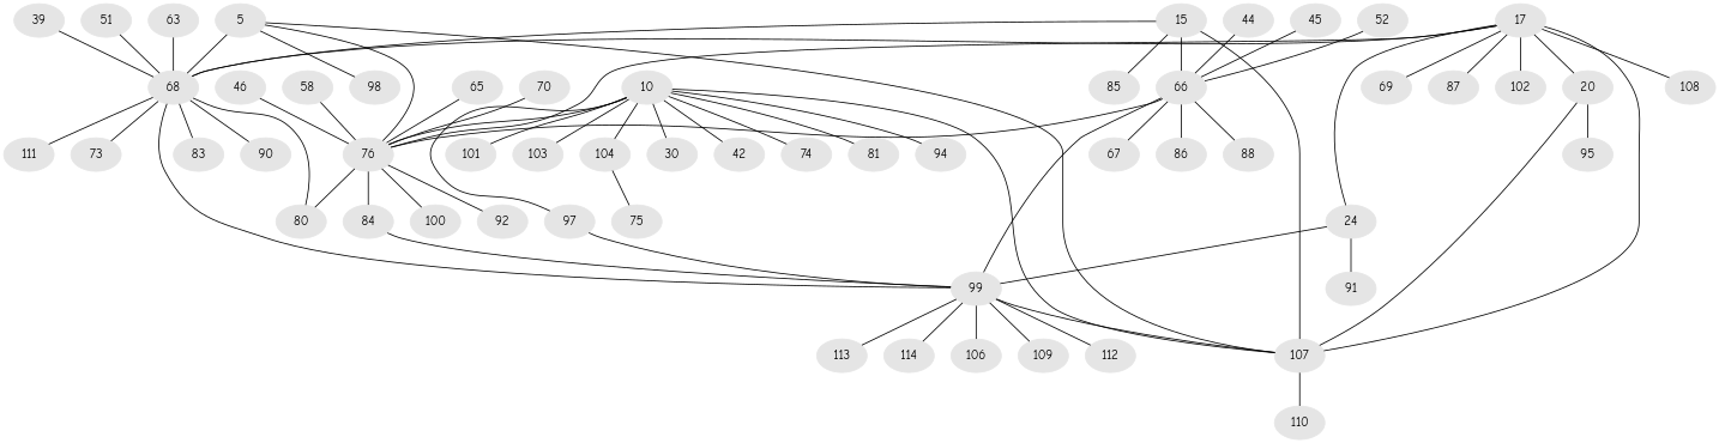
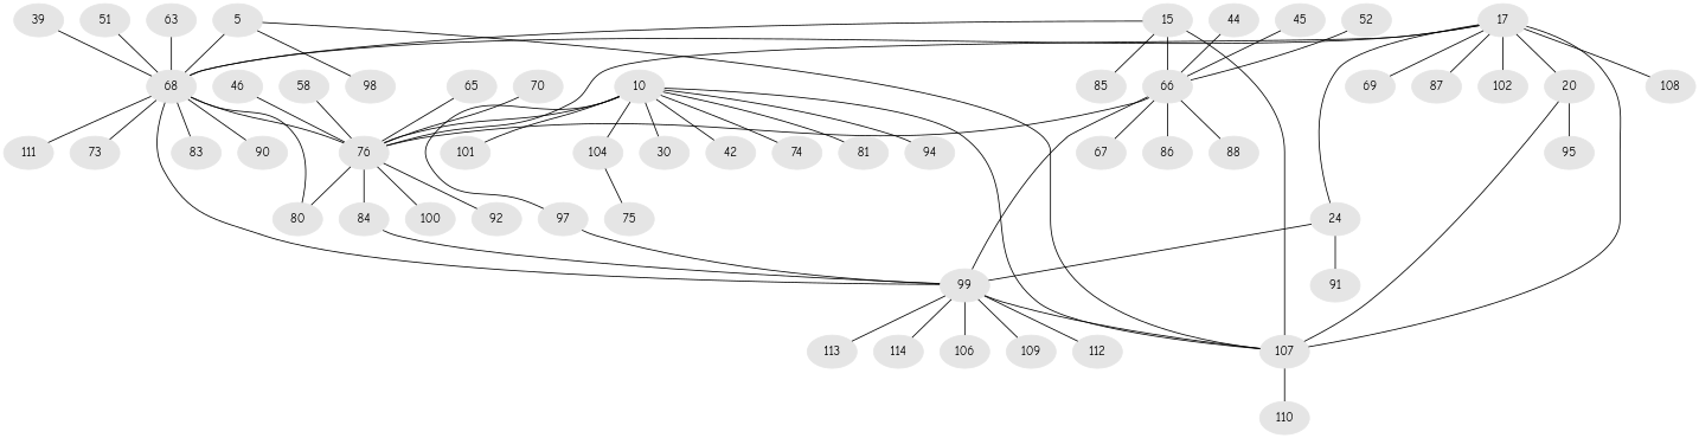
  graph {
    fontname="Comic Neue"
    node [color=gray90 fontname="Comic Neue" style=filled]
    edge [fontname="Comic Neue"]
    5 [super="+4"]
    68 [super="+3+32+34+59+38"]
    76 [super="+9+31+28+37+8+57+41"]
    98
    107 [super="+96"]
    99 [super="+78+64+93"]
    73
    80
    83 [super="+72"]
    90
    111
    84
    92
    100
    110
    10 [super="+7"]
    30
    42
    74
    81
    94
    97
    101
-   103
    104 [super="+33"]
    75
    15 [super="+14"]
    66 [super="+55+12"]
    85 [super="+56"]
    67
    86 [super="+50"]
    88 [super="+40"]
    17 [super="+16"]
    20 [super="+18"]
    24 [super="+23"]
    69 [super="+26"]
    87 [super="+43"]
    102
    108
    95
    91
    106
    109 [super="+49+62"]
    112
    113 [super="+89"]
    114
    39
    44
    45
    46
    51
    52
    58
    63
    65
    n56 [label=70]
    5 -- 68 [weight=6]
-   5 -- 76 [weight=2]
+   68 -- 76 [weight=2]
    5 -- 98
    5 -- 107
    68 -- 99 [weight=2]
    68 -- 73
    68 -- 80
    68 -- 83
    68 -- 90
    68 -- 111
    76 -- 80
    76 -- 84
    76 -- 92
    76 -- 100
    107 -- 110
    99 -- 107
    99 -- 106
    99 -- 109
    99 -- 112
    99 -- 113
    99 -- 114
    84 -- 99
    10 -- 76 [weight=6]
    10 -- 107 [weight=2]
    10 -- 30
    10 -- 42
    10 -- 74
    10 -- 81
    10 -- 94
    10 -- 97
    10 -- 101
-   10 -- 103
    10 -- 104
    97 -- 99
    104 -- 75
    15 -- 68
    15 -- 107 [weight=2]
    15 -- 66 [weight=6]
    15 -- 85
    66 -- 76 [weight=2]
    66 -- 99
    66 -- 67
    66 -- 86
    66 -- 88
    17 -- 68 [weight=2]
    17 -- 76 [weight=2]
    17 -- 107 [weight=2]
    17 -- 20 [weight=4]
    17 -- 24
    17 -- 69
    17 -- 87
    17 -- 102
    17 -- 108
    20 -- 107 [weight=2]
    20 -- 95
    24 -- 99 [weight=6]
    24 -- 91
    39 -- 68
    44 -- 66
    45 -- 66
    46 -- 76
    51 -- 68
    52 -- 66
    58 -- 76
    63 -- 68
    65 -- 76
    n56 -- 76
  }
